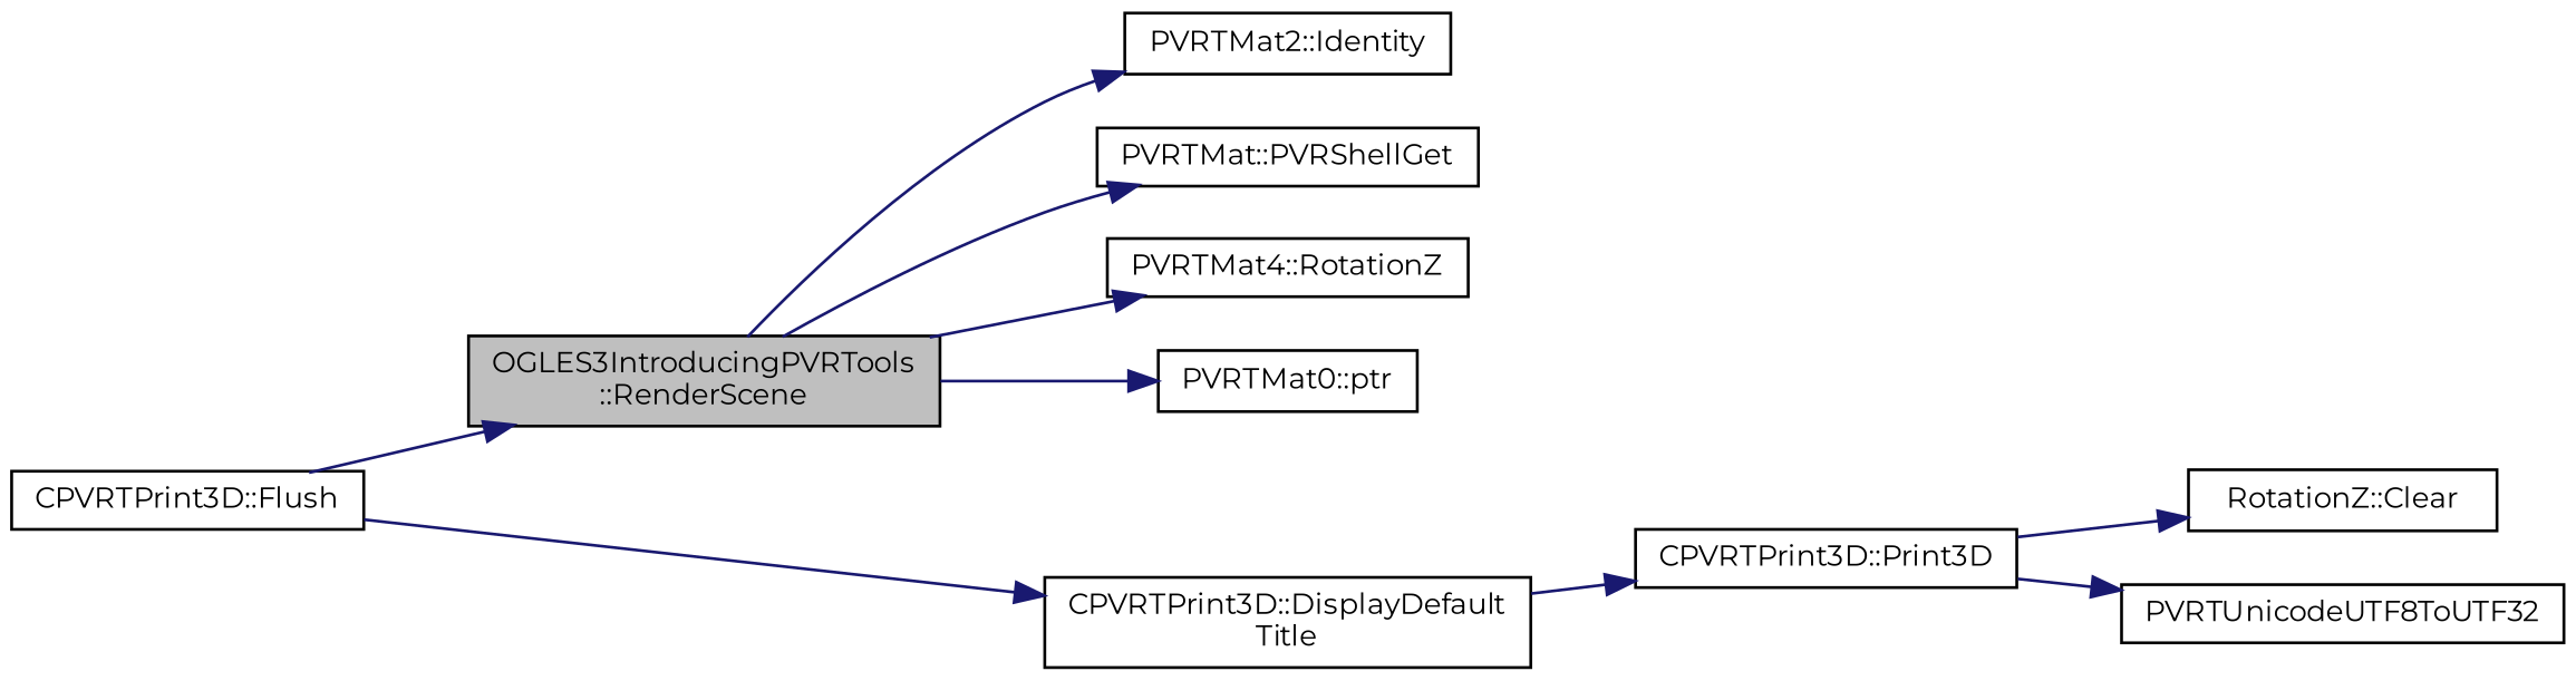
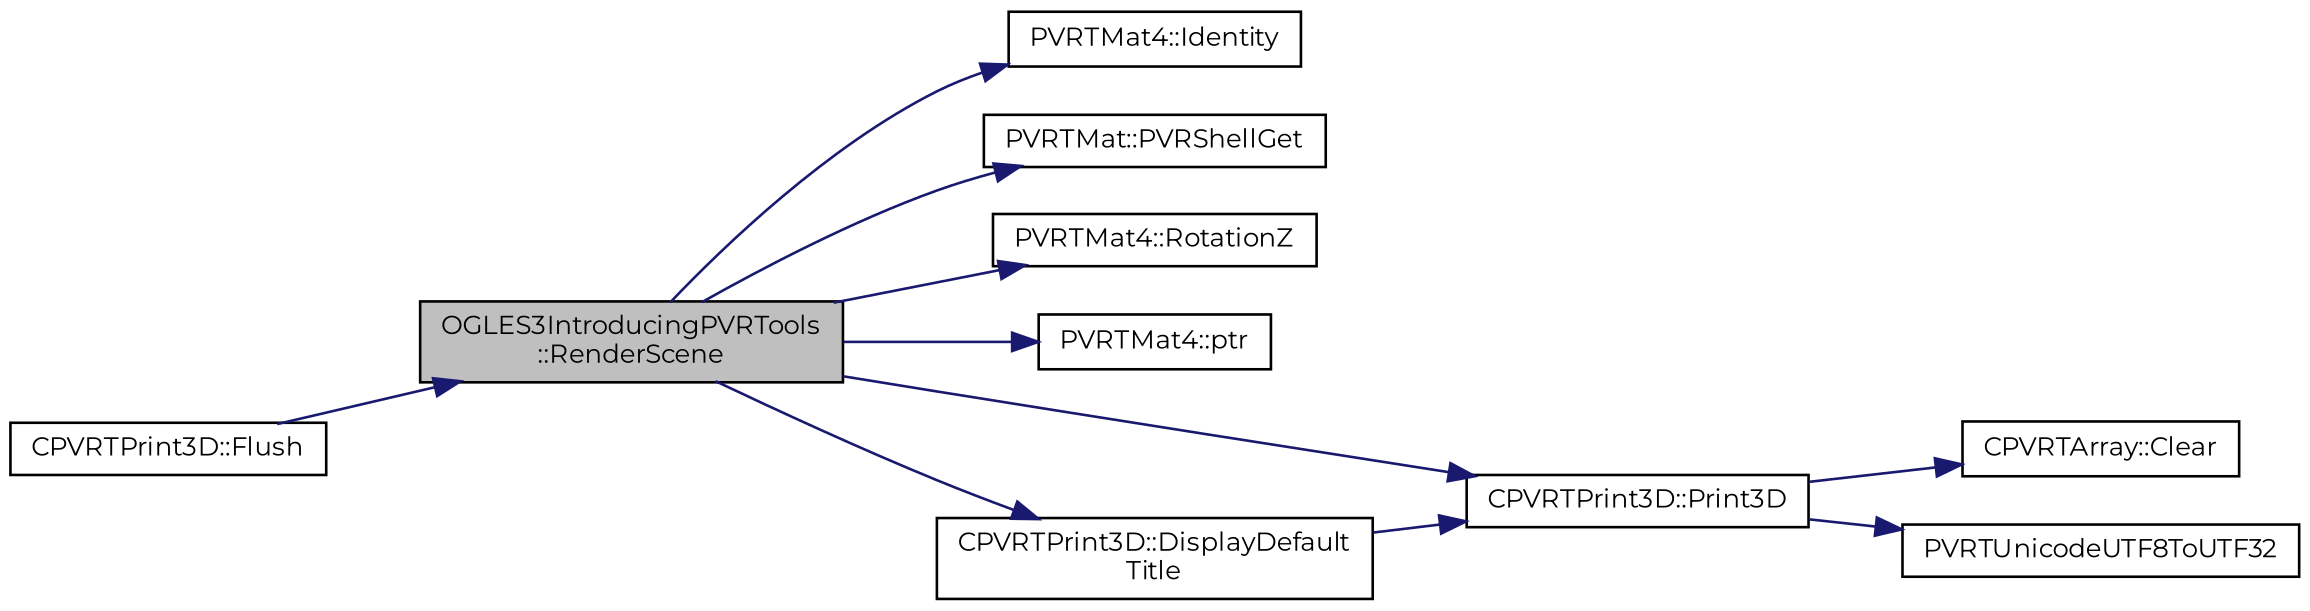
  digraph {
    fontname=Montserrat
    rankdir=LR
    node [color=black fillcolor=white fontname=Montserrat fontsize=10 shape=record style=filled]
    edge [color=midnightblue fontname=Montserrat fontsize=10 labelfontname=Helvetica labelfontsize=10 style=solid]
    n1 [fillcolor=grey75 fontcolor=black height=0.2 label="OGLES3IntroducingPVRTools\l::RenderScene" width=0.4]
-   n2 [height=0.2 label="PVRTMat2::Identity" width=0.4]
+   n2 [height=0.2 label="PVRTMat4::Identity" width=0.4]
    n3 [height=0.2 label="PVRTMat::PVRShellGet" width=0.4]
    n4 [height=0.2 label="PVRTMat4::RotationZ" width=0.4]
-   n5 [height=0.2 label="PVRTMat0::ptr" width=0.4]
+   n5 [height=0.2 label="PVRTMat4::ptr" width=0.4]
    n6 [height=0.2 label="CPVRTPrint3D::Print3D" width=0.4]
    n7 [height=0.2 label="CPVRTPrint3D::DisplayDefault\lTitle" width=0.4]
-   n8 [height=0.2 label="RotationZ::Clear" width=0.4]
+   n8 [height=0.2 label="CPVRTArray::Clear" width=0.4]
    n9 [height=0.2 label=PVRTUnicodeUTF8ToUTF32 width=0.4]
    n10 [height=0.2 label="CPVRTPrint3D::Flush" width=0.4]
    n1 -> n2
    n1 -> n3
    n1 -> n4
    n1 -> n5
-   n10 -> n7
+   n1 -> n6
+   n1 -> n7
    n6 -> n8
    n6 -> n9
    n7 -> n6
    n10 -> n1
  }
